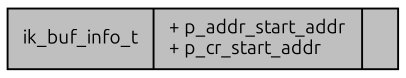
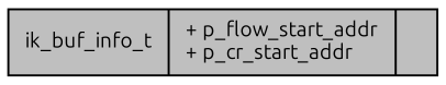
  digraph {
    rankdir=LR
    fontname=Ubuntu
-   n1 [color=black fillcolor=grey75 fontcolor=black fontname=Ubuntu fontsize=10 height=0.2 label="{ik_buf_info_t\n|+ p_addr_start_addr\l+ p_cr_start_addr\l|}" shape=record style=filled width=0.4]
+   n1 [color=black fillcolor=grey75 fontcolor=black fontname=Ubuntu fontsize=10 height=0.2 label="{ik_buf_info_t\n|+ p_flow_start_addr\l+ p_cr_start_addr\l|}" shape=record style=filled width=0.4]
  }
